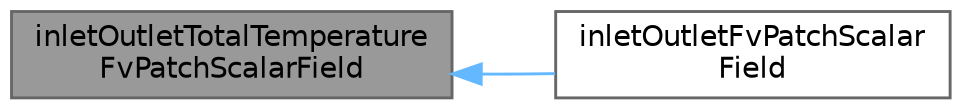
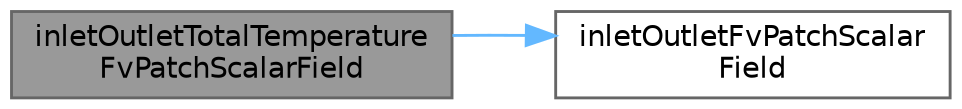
  digraph {
    rankdir=LR
    node [color=gray40 fontname=Helvetica fontsize=10 shape=box style=filled]
    n1 [fillcolor=grey60 fontcolor=black height=0.2 label="inletOutletTotalTemperature\lFvPatchScalarField" width=0.4]
    n2 [fillcolor=white height=0.2 label="inletOutletFvPatchScalar\lField" width=0.4]
-   n1 -> n2 [color=steelblue1 dir=back fontname=Helvetica fontsize=10 labelfontname=Helvetica labelfontsize=10 style=solid]
+   n2 -> n1 [color=steelblue1 dir=back fontname=Helvetica fontsize=10 labelfontname=Helvetica labelfontsize=10 style=solid]
  }
